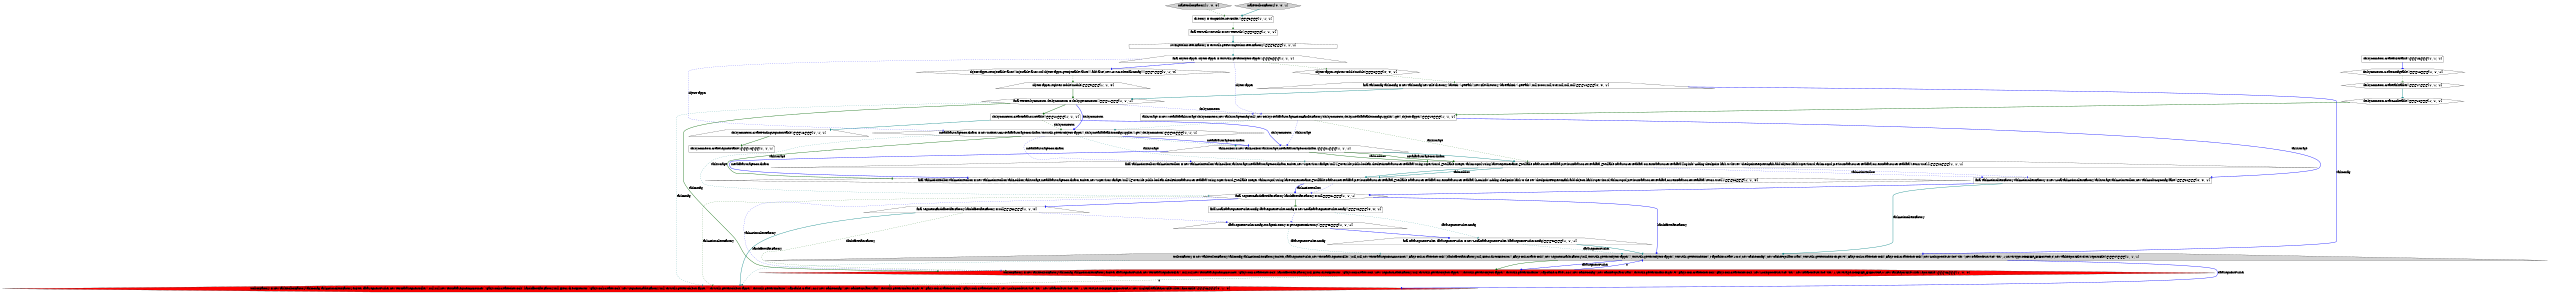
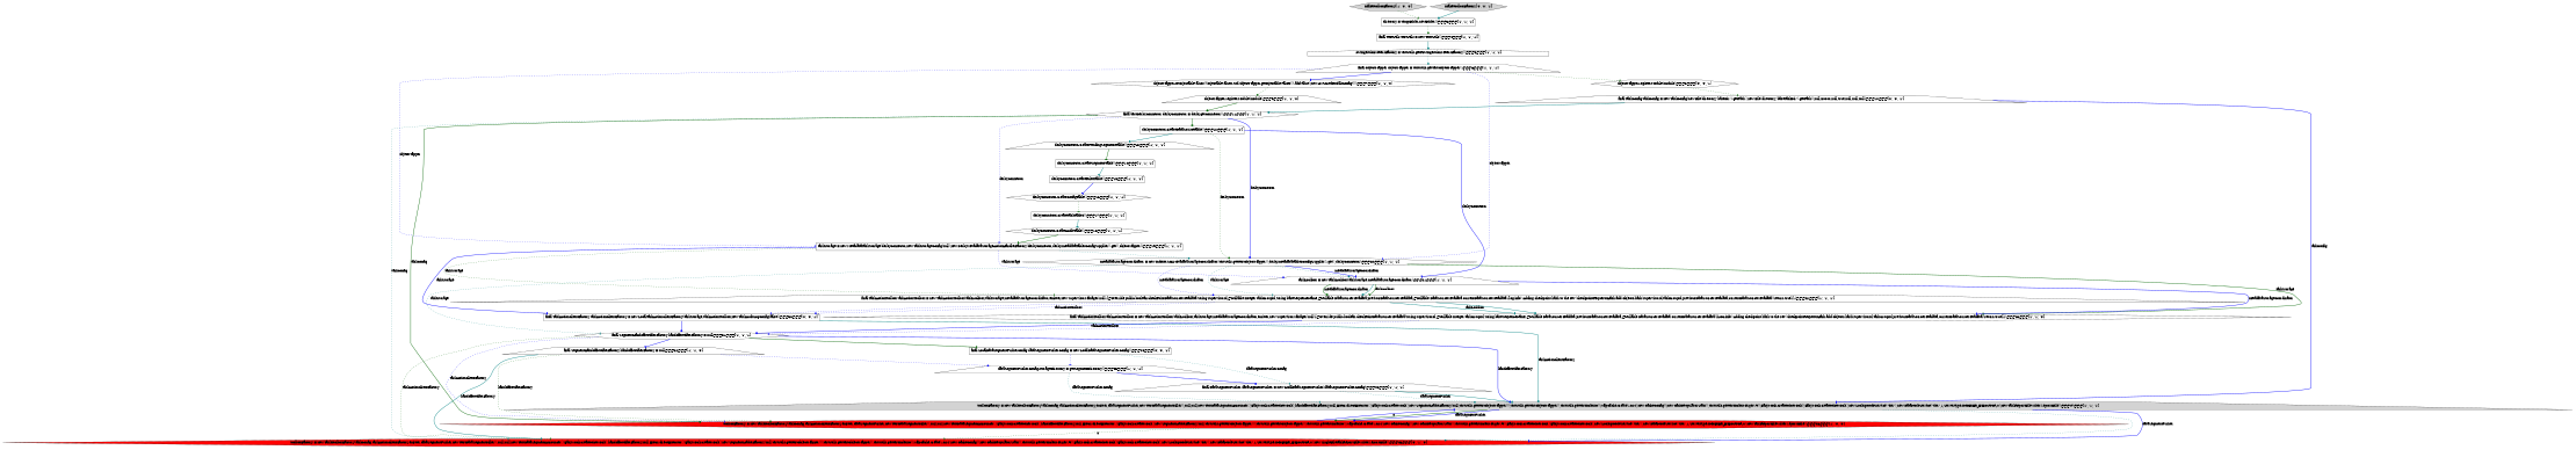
  digraph {
    node [fillcolor=white shape=hexagon style=filled]
    edge [arrowhead=tee color=blue style=bold]
    n1 [label="objectMapper.setInjectableValues(((InjectableValues.Std)objectMapper.getInjectableValues()).addValue(,new AWSCredentialsConfig()))@@@7@@@['1', '1', '0']"]
    n2 [label="objectMapper.registerModule(module)@@@9@@@['1', '1', '0']" shape=trapezium]
    n3 [label="final TestDerbyConnector derbyConnector = derby.getConnector()@@@11@@@['1', '1', '1']"]
-   n4 [label="derbyConnector.createTaskTables()@@@17@@@['1', '1', '1']"]
+   n4 [label="derbyConnector.createTaskTables()@@@17@@@['1', '1', '1']" shape=note]
    n5 [label="derbyConnector.createAuditTable()@@@18@@@['1', '1', '1']"]
    n6 [label="taskStorage = new MetadataTaskStorage(derbyConnector,new TaskStorageConfig(null),new DerbyMetadataStorageActionHandlerFactory(derbyConnector,derby.metadataTablesConfigSupplier().get(),objectMapper))@@@19@@@['1', '1', '1']" shape=note]
    n7 [fillcolor=lightgray label="makeToolboxFactory['1', '0', '0']"]
    n8 [label="directory = tempFolder.newFolder()@@@3@@@['1', '1', '1']" shape=note]
    n9 [label="final TestUtils testUtils = new TestUtils()@@@4@@@['1', '1', '1']" shape=note]
    n10 [label="final TaskActionToolbox taskActionToolbox = new TaskActionToolbox(taskLockbox,taskStorage,metadataStorageCoordinator,emitter,new SupervisorManager(null){@Override public boolean checkPointDataSourceMetadata(String supervisorId,@Nullable Integer taskGroupId,String baseSequenceName,@Nullable DataSourceMetadata previousDataSourceMetadata,@Nullable DataSourceMetadata currentDataSourceMetadata){log.info(\"Adding checkpoint hash to the set\")checkpointRequestsHash.add(Objects.hash(supervisorId,taskGroupId,previousDataSourceMetadata,currentDataSourceMetadata))return true}})@@@22@@@['1', '1', '1']" shape=trapezium]
    n11 [label="final TaskActionClientFactory taskActionClientFactory = new LocalTaskActionClientFactory(taskStorage,taskActionToolbox,new TaskAuditLogConfig(false))@@@30@@@['0', '0', '1']" shape=note]
    n12 [label="final TaskActionToolbox taskActionToolbox = new TaskActionToolbox(taskLockbox,taskStorage,metadataStorageCoordinator,emitter,new SupervisorManager(null){@Override public boolean checkPointDataSourceMetadata(String supervisorId,@Nullable Integer taskGroupId,String baseSequenceName,@Nullable DataSourceMetadata previousDataSourceMetadata,@Nullable DataSourceMetadata currentDataSourceMetadata){LOG.info(\"Adding checkpoint hash to the set\")checkpointRequestsHash.add(Objects.hash(supervisorId,taskGroupId,previousDataSourceMetadata,currentDataSourceMetadata))return true}})@@@23@@@['1', '1', '0']"]
    n13 [fillcolor=lightgray label="toolboxFactory = new TaskToolboxFactory(taskConfig,taskActionClientFactory,emitter,dataSegmentPusher,new TestDataSegmentKiller(),null,null,new TestDataSegmentAnnouncer(),EasyMock.createNiceMock(),handoffNotifierFactory,null,Execs.directExecutor(),EasyMock.createMock(),new SegmentLoaderFactory(null,testUtils.getTestObjectMapper()),testUtils.getTestObjectMapper(),testUtils.getTestIndexIO(),MapCache.create(1024),new CacheConfig(),new CachePopulatorStats(),testUtils.getTestIndexMergerV9(),EasyMock.createNiceMock(),EasyMock.createNiceMock(),new LookupNodeService(\"tier\"),new DataNodeService(\"tier\",1,ServerType.INDEXER_EXECUTOR,0),new TaskReportFileWriter(reportsFile))@@@47@@@['1', '1', '1']" shape=trapezium]
    n14 [label="final SegmentHandoffNotifierFactory handoffNotifierFactory = null@@@31@@@['1', '1', '1']"]
    n15 [label="rowIngestionMetersFactory = testUtils.getRowIngestionMetersFactory()@@@5@@@['1', '1', '1']" shape=house]
    n16 [label="dataSegmentPusherConfig.storageDirectory = getSegmentDirectory()@@@45@@@['1', '1', '1']" shape=trapezium]
    n17 [label="final DataSegmentPusher dataSegmentPusher = new LocalDataSegmentPusher(dataSegmentPusherConfig)@@@46@@@['1', '1', '1']" shape=trapezium]
    n18 [fillcolor=red label="toolboxFactory = new TaskToolboxFactory(taskConfig,taskActionClientFactory,emitter,dataSegmentPusher,new TestDataSegmentKiller(),null,null,new TestDataSegmentAnnouncer(),EasyMock.createNiceMock(),handoffNotifierFactory,null,Execs.directExecutor(),EasyMock.createMock(),new SegmentLoaderFactory(null,testUtils.getTestObjectMapper()),testUtils.getTestObjectMapper(),testUtils.getTestIndexIO(),MapCache.create(1024),new CacheConfig(),new CachePopulatorStats(),testUtils.getTestIndexMergerV9(),EasyMock.createNiceMock(),EasyMock.createNiceMock(),new LookupNodeService(\"tier\"),new DataNodeService(\"tier\",1,ServerType.INDEXER_EXECUTOR,0),new SingleFileTaskReportFileWriter(reportsFile))@@@48@@@['0', '1', '0']"]
    n19 [fillcolor=red label="toolboxFactory = new TaskToolboxFactory(taskConfig,taskActionClientFactory,emitter,dataSegmentPusher,new TestDataSegmentKiller(),null,null,new TestDataSegmentAnnouncer(),EasyMock.createNiceMock(),handoffNotifierFactory,null,Execs.directExecutor(),EasyMock.createMock(),new SegmentLoaderFactory(null,testUtils.getTestObjectMapper()),testUtils.getTestObjectMapper(),testUtils.getTestIndexIO(),MapCache.create(1024),new CacheConfig(),new CachePopulatorStats(),testUtils.getTestIndexMergerV9(),EasyMock.createNiceMock(),EasyMock.createNiceMock(),new LookupNodeService(\"tier\"),new DataNodeService(\"tier\",1,ServerType.INDEXER_EXECUTOR,0),new TaskReportFileWriter(reportsFile))@@@48@@@['1', '0', '0']"]
    n20 [label="final SegmentHandoffNotifierFactory handoffNotifierFactory = null@@@32@@@['1', '1', '0']" shape=trapezium]
    n21 [label="final LocalDataSegmentPusherConfig dataSegmentPusherConfig = new LocalDataSegmentPusherConfig()@@@44@@@['0', '0', '1']" shape=note]
    n22 [label="derbyConnector.createDataSourceTable()@@@12@@@['1', '1', '1']" shape=note]
    n23 [label="metadataStorageCoordinator = new IndexerSQLMetadataStorageCoordinator(testUtils.getTestObjectMapper(),derby.metadataTablesConfigSupplier().get(),derbyConnector)@@@20@@@['1', '1', '1']"]
    n24 [label="derbyConnector.createPendingSegmentsTable()@@@13@@@['1', '1', '1']" shape=trapezium]
    n25 [label="taskLockbox = new TaskLockbox(taskStorage,metadataStorageCoordinator)@@@21@@@['1', '1', '1']" shape=trapezium]
    n26 [label="derbyConnector.createSegmentTable()@@@14@@@['1', '1', '1']" shape=note]
    n27 [label="final ObjectMapper objectMapper = testUtils.getTestObjectMapper()@@@6@@@['1', '1', '1']" shape=trapezium]
    n28 [label="objectMapper.registerModule(module)@@@8@@@['0', '0', '1']"]
    n29 [label="final TaskConfig taskConfig = new TaskConfig(new File(directory,\"baseDir\").getPath(),new File(directory,\"baseTaskDir\").getPath(),null,50000,null,true,null,null,null)@@@10@@@['0', '0', '1']" shape=trapezium]
    n30 [label="derbyConnector.createRulesTable()@@@15@@@['1', '1', '1']" shape=note]
    n31 [label="derbyConnector.createConfigTable()@@@16@@@['1', '1', '1']"]
    n32 [fillcolor=lightgray label="makeToolboxFactory['0', '0', '1']"]
    n1 -> n2 [arrowhead=dot color=darkgreen style=dashed]
    n2 -> n3 [arrowhead=dot color=darkgreen]
    n3 -> n6 [label=derbyConnector style=dashed]
    n3 -> n18 [color=teal label=taskConfig style=dashed]
    n3 -> n19 [arrowhead=dot color=darkgreen label=taskConfig]
    n3 -> n22 [arrowhead=dot color=darkgreen]
    n3 -> n23 [arrowhead=dot label=derbyConnector]
    n4 -> n5 [color=teal]
    n5 -> n6 [color=darkgreen]
    n6 -> n10 [color=darkgreen label=taskStorage style=dashed]
    n6 -> n11 [label=taskStorage]
    n6 -> n23 [arrowhead=dot color=teal style=dashed]
    n6 -> n25 [arrowhead=dot label=taskStorage style=dashed]
    n7 -> n8 [color=darkgreen style=dashed]
    n8 -> n9 [arrowhead=dot color=darkgreen style=dashed]
    n9 -> n15 [arrowhead=dot color=teal]
    n10 -> n11 [arrowhead=dot label=taskActionToolbox style=dashed]
    n10 -> n11 [style=dashed]
    n10 -> n12 [color=teal label=taskLockbox]
    n10 -> n12 [arrowhead=dot color=teal]
    n11 -> n13 [arrowhead=dot color=teal label=taskActionClientFactory]
    n11 -> n14 [arrowhead=dot]
    n12 -> n14 [style=dashed]
    n12 -> n14 [arrowhead=dot label=taskActionToolbox]
    n13 -> n18 [label=dataSegmentPusher]
    n13 -> n18 [arrowhead=dot color=teal style=dashed]
    n13 -> n19 [arrowhead=dot color=darkgreen]
    n13 -> n19 [arrowhead=dot label=dataSegmentPusher]
    n14 -> n13 [arrowhead=dot label=handoffNotifierFactory]
    n14 -> n18 [color=darkgreen label=taskActionClientFactory style=dashed]
    n14 -> n19 [label=taskActionClientFactory style=dashed]
    n14 -> n20
    n14 -> n21 [color=darkgreen]
    n15 -> n27 [arrowhead=dot color=teal style=dashed]
    n16 -> n13 [color=teal label=dataSegmentPusherConfig style=dashed]
    n16 -> n17 [arrowhead=dot]
    n17 -> n13 [arrowhead=dot color=teal label=dataSegmentPusher style=dashed]
    n17 -> n13 [color=teal]
    n19 -> n13 [label=0]
    n19 -> n18 [color=darkgreen label=0 style=dashed]
    n20 -> n16 [arrowhead=dot style=dashed]
    n20 -> n18 [color=teal label=handoffNotifierFactory]
    n20 -> n19 [arrowhead=dot color=darkgreen label=handoffNotifierFactory style=dashed]
    n21 -> n16 [style=dashed]
    n21 -> n17 [color=teal label=dataSegmentPusherConfig style=dashed]
    n22 -> n23 [arrowhead=dot color=darkgreen label=derbyConnector style=dashed]
    n22 -> n24 [color=teal]
    n22 -> n25 [label=derbyConnector]
    n23 -> n10 [arrowhead=dot label=metadataStorageCoordinator style=dashed]
    n23 -> n10 [color=teal label=taskStorage style=dashed]
    n23 -> n12 [color=darkgreen label=taskStorage]
    n23 -> n14 [color=teal label=taskStorage style=dashed]
    n23 -> n25 [arrowhead=dot color=teal style=dashed]
    n23 -> n25 [label=metadataStorageCoordinator]
    n24 -> n26 [color=darkgreen]
    n25 -> n10 [color=darkgreen label=taskLockbox]
    n25 -> n10 [arrowhead=dot color=darkgreen label=metadataStorageCoordinator]
    n25 -> n10 [arrowhead=dot color=teal]
    n25 -> n12 [label=metadataStorageCoordinator]
+   n26 -> n30 [color=teal]
    n27 -> n1
    n27 -> n6 [label=objectMapper style=dashed]
    n27 -> n23 [label=objectMapper style=dashed]
    n27 -> n28 [color=darkgreen style=dashed]
    n28 -> n29 [color=darkgreen style=dashed]
    n29 -> n3 [arrowhead=dot color=teal]
    n29 -> n13 [label=taskConfig]
    n30 -> n31
    n31 -> n4 [color=darkgreen style=dashed]
    n32 -> n8 [arrowhead=dot color=teal]
  }
